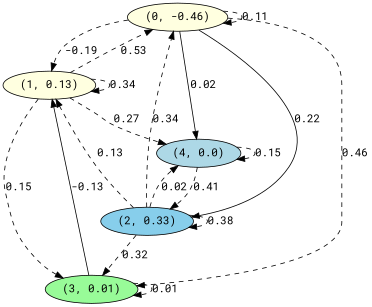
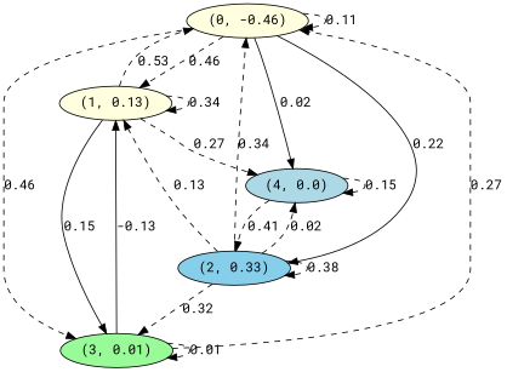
  digraph {
    fontname="Roboto Mono"
    node [fillcolor=lightyellow fontname="Roboto Mono" style=filled]
    edge [fontname="Roboto Mono" style=dashed]
    n1 [label="(0, -0.46)"]
    n2 [label="(1, 0.13)"]
    n3 [fillcolor=skyblue label="(2, 0.33)"]
    n4 [fillcolor=palegreen label="(3, 0.01)"]
    n5 [fillcolor=lightblue label="(4, 0.0)"]
    n1 -> n1 [label=0.11]
-   n1 -> n2 [label=-0.19]
+   n1 -> n2 [label=0.46]
    n1 -> n3 [label=0.22 style=solid]
    n1 -> n4 [label=0.46]
    n1 -> n5 [label=0.02 style=solid]
    n2 -> n1 [label=0.53]
    n2 -> n2 [label=0.34]
-   n2 -> n4 [label=0.15]
+   n2 -> n4 [label=0.15 style=solid]
    n2 -> n5 [label=0.27]
    n3 -> n1 [label=0.34]
    n3 -> n2 [label=0.13]
    n3 -> n3 [label=0.38]
    n3 -> n4 [label=0.32]
    n3 -> n5 [label=0.02]
+   n4 -> n1 [label=0.27]
    n4 -> n2 [label=-0.13 style=solid]
    n4 -> n4 [label=0.01]
    n5 -> n3 [label=0.41]
    n5 -> n5 [label=0.15]
  }
